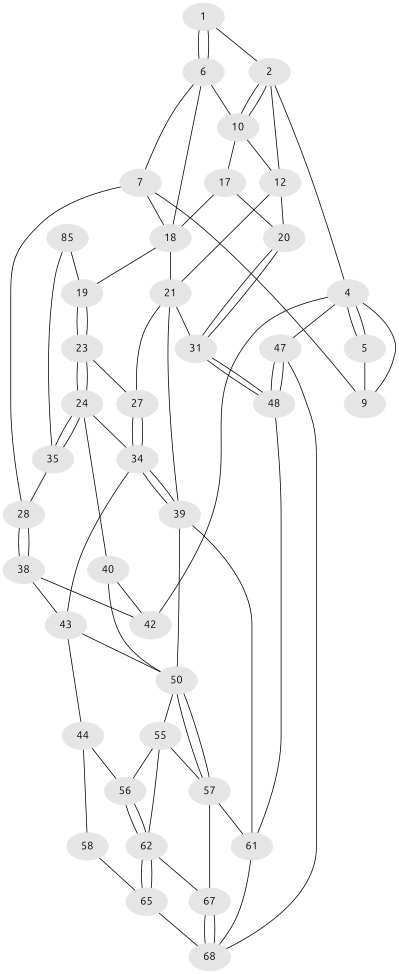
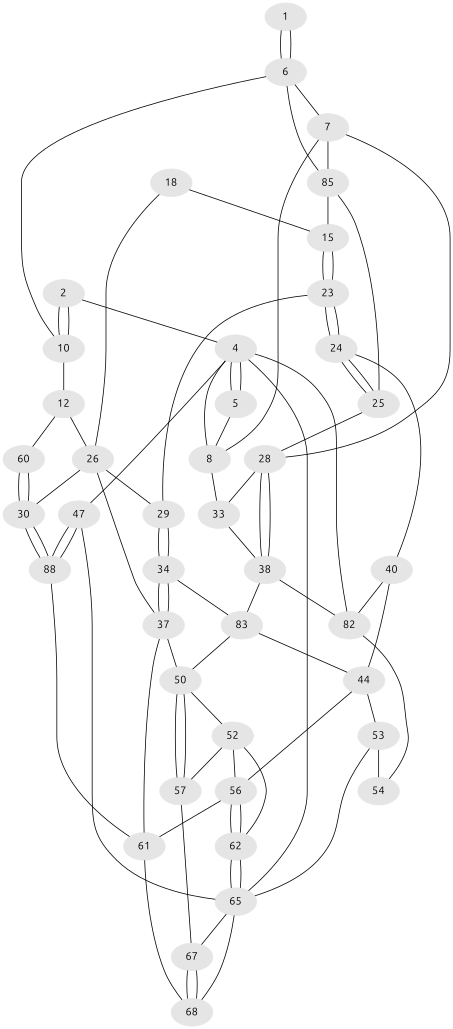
  graph {
    fontname=Ubuntu
    node [color=gray90 fontname=Ubuntu style=filled]
    edge [fontname=Ubuntu]
    2 [super="+3"]
    1
    6 [super="+11"]
    4 [super="+46"]
    10 [super="+13"]
    12 [super="+14"]
    7 [super="+8"]
    n8 [label=85 super="+16"]
    5
-   9 [super="+32"]
-   42 [super="+45"]
+   9 [super="+32" label=8]
+   42 [super="+45" label=82]
    47 [super="+70"]
    n13 [label=65 super="+69"]
-   17 [super="+21"]
-   20
-   26 [super="+31" label=21]
-   48 [super="+60"]
+   20 [label=60]
+   26 [super="+31"]
+   33
+   54
+   48 [super="+60" label=88]
    68 [super="+71"]
    28 [super="+29"]
-   19
-   25 [label=35]
+   19 [label=15]
+   25
    38 [super="+39"]
    18 [super="+22"]
-   30 [label=31]
+   30
    23
-   27
-   37 [super="+49" label=39]
+   27 [label=29]
+   37 [super="+49"]
    24 [super="+36"]
    34 [super="+35"]
    40 [super="+41"]
-   43
+   43 [label=83]
    44 [super="+52"]
    50 [super="+51"]
    61 [super="+66"]
-   55 [super="+59"]
+   55 [super="+59" label=52]
    57 [super="+58"]
-   53 [super="+64" label=58]
+   53 [super="+64"]
    56
    62 [super="+65"]
    67
    2 -- 4
    2 -- 10
    2 -- 10
-   2 -- 12 [weight=2]
-   1 -- 2
    1 -- 6
    1 -- 6
    6 -- 10
    6 -- 7
-   6 -- 18
+   6 -- n8
    4 -- 5
    4 -- 5
    4 -- 9
    4 -- 42
    4 -- 47
+   4 -- n13
    10 -- 12
-   10 -- 17
    12 -- 20
    12 -- 26
-   7 -- 18
+   7 -- n8
    7 -- 9
    7 -- 28
    n8 -- 19
    n8 -- 25
    5 -- 9
+   9 -- 33
+   42 -- 54
    47 -- 48 [weight=2]
    47 -- 48
-   47 -- 68
+   47 -- n13
    n13 -- 68
-   17 -- 20
-   17 -- 18 [weight=2]
    20 -- 30
    20 -- 30
    26 -- 30
    26 -- 27
    26 -- 37
+   33 -- 38
    48 -- 61
+   28 -- 33
    28 -- 38
    28 -- 38
    19 -- 23
    19 -- 23
    25 -- 28
    38 -- 42
    38 -- 43
    18 -- 26
    18 -- 19
    30 -- 48
    30 -- 48
    23 -- 27
    23 -- 24
    23 -- 24
    27 -- 34
    27 -- 34
    37 -- 50
    37 -- 61
    24 -- 25
    24 -- 25
-   24 -- 34
    24 -- 40
    34 -- 37
    34 -- 37
    34 -- 43
    40 -- 42
-   40 -- 50
+   40 -- 44
    43 -- 44
    43 -- 50
    44 -- 53
    44 -- 56
    50 -- 55
    50 -- 57
    50 -- 57
    61 -- 68
    55 -- 57
    55 -- 56
    55 -- 62
-   57 -- 61
+   56 -- 61
    57 -- 67
    53 -- n13
+   53 -- 54 [weight=2]
    56 -- 62
    56 -- 62
    62 -- n13
    62 -- n13
-   62 -- 67
+   n13 -- 67
    67 -- 68
    67 -- 68
  }
